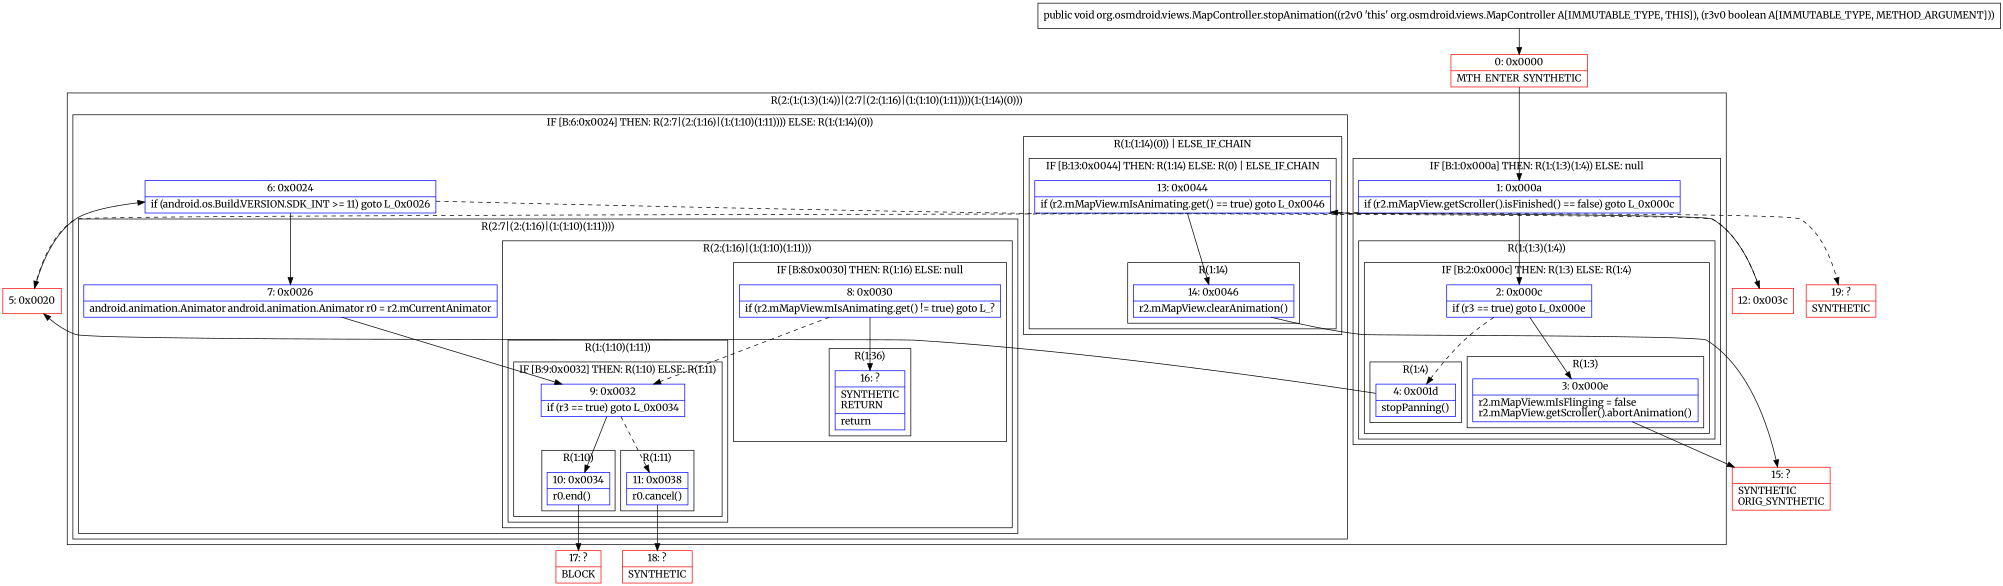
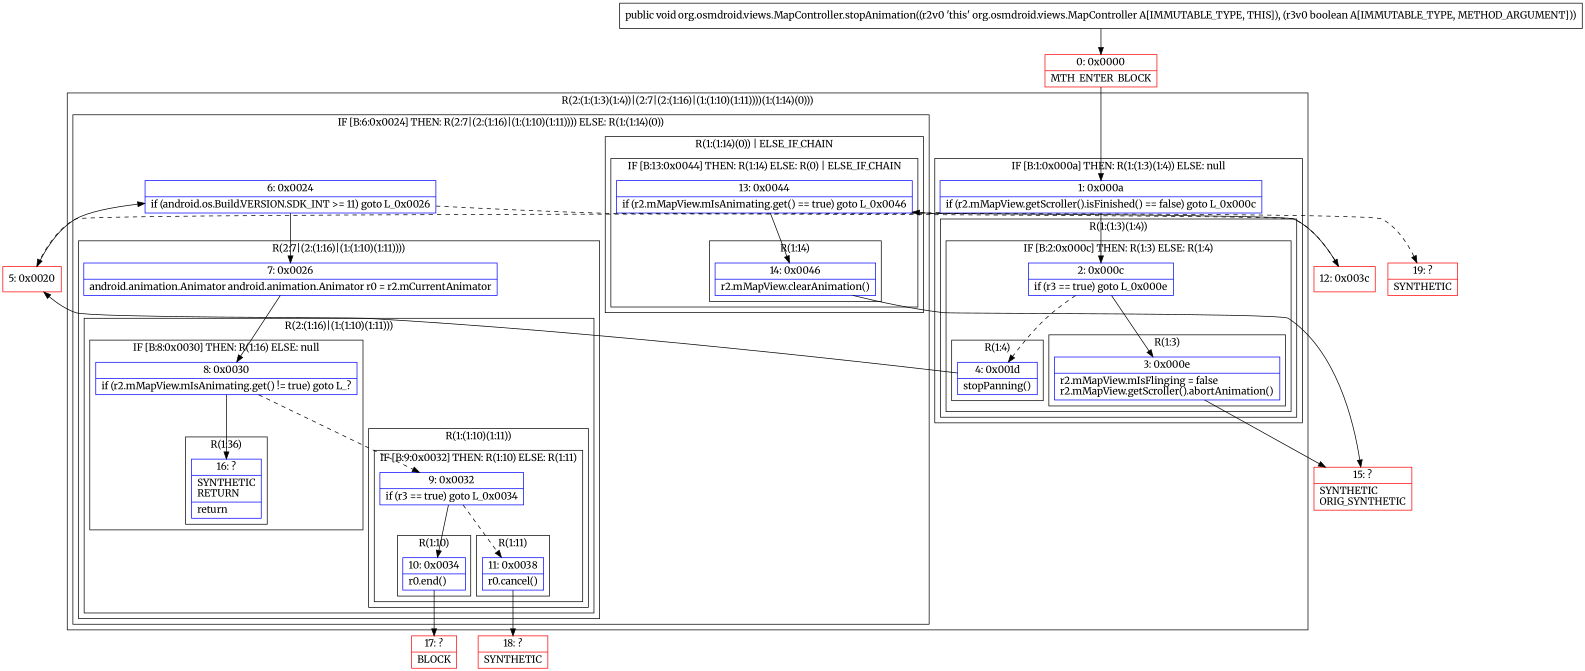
  digraph {
    fontname=Merriweather
    node [color=blue fontname=Merriweather shape=record]
    edge [fontname=Merriweather]
    n1 [label="{3\:\ 0x000e|r2.mMapView.mIsFlinging = false\lr2.mMapView.getScroller().abortAnimation()\l}"]
    n2 [label="{4\:\ 0x001d|stopPanning()\l}"]
    n3 [label="{2\:\ 0x000c|if (r3 == true) goto L_0x000e\l}"]
    n4 [label="{1\:\ 0x000a|if (r2.mMapView.getScroller().isFinished() == false) goto L_0x000c\l}"]
    n5 [label="{16\:\ ?|SYNTHETIC\lRETURN\l|return\l}"]
    n6 [label="{8\:\ 0x0030|if (r2.mMapView.mIsAnimating.get() != true) goto L_?\l}"]
    n7 [label="{10\:\ 0x0034|r0.end()\l}"]
    n8 [label="{11\:\ 0x0038|r0.cancel()\l}"]
    n9 [label="{9\:\ 0x0032|if (r3 == true) goto L_0x0034\l}"]
    n10 [label="{7\:\ 0x0026|android.animation.Animator android.animation.Animator r0 = r2.mCurrentAnimator\l}"]
    n11 [label="{14\:\ 0x0046|r2.mMapView.clearAnimation()\l}"]
    n12 [label="{13\:\ 0x0044|if (r2.mMapView.mIsAnimating.get() == true) goto L_0x0046\l}"]
    n13 [label="{6\:\ 0x0024|if (android.os.Build.VERSION.SDK_INT \>= 11) goto L_0x0026\l}"]
    n14 [color=red label="{15\:\ ?|SYNTHETIC\lORIG_SYNTHETIC\l}"]
    n15 [color=red label="{5\:\ 0x0020}"]
    n16 [color=red label="{17\:\ ?|BLOCK\l}"]
    n17 [color=red label="{18\:\ ?|SYNTHETIC\l}"]
    n18 [color=red label="{19\:\ ?|SYNTHETIC\l}"]
    n19 [color=red label="{12\:\ 0x003c}"]
-   n20 [color=red label="{0\:\ 0x0000|MTH_ENTER_SYNTHETIC\l}"]
+   n20 [color=red label="{0\:\ 0x0000|MTH_ENTER_BLOCK\l}"]
    n21 [label="{public void org.osmdroid.views.MapController.stopAnimation((r2v0 'this' org.osmdroid.views.MapController A[IMMUTABLE_TYPE, THIS]), (r3v0 boolean A[IMMUTABLE_TYPE, METHOD_ARGUMENT])) }" color=""]
    subgraph cluster_1 {
      label="R(2:(1:(1:3)(1:4))|(2:7|(2:(1:16)|(1:(1:10)(1:11))))(1:(1:14)(0)))"
      subgraph cluster_2 {
        label="IF [B:1:0x000a] THEN: R(1:(1:3)(1:4)) ELSE: null"
        n4
        subgraph cluster_3 {
          label="R(1:(1:3)(1:4))"
          subgraph cluster_4 {
            label="IF [B:2:0x000c] THEN: R(1:3) ELSE: R(1:4)"
            n3
            subgraph cluster_5 {
              label="R(1:3)"
              n1
            }
            subgraph cluster_6 {
              label="R(1:4)"
              n2
            }
          }
        }
      }
      subgraph cluster_7 {
        label="IF [B:6:0x0024] THEN: R(2:7|(2:(1:16)|(1:(1:10)(1:11)))) ELSE: R(1:(1:14)(0))"
        n13
        subgraph cluster_8 {
          label="R(2:7|(2:(1:16)|(1:(1:10)(1:11))))"
          n10
          subgraph cluster_9 {
            label="R(2:(1:16)|(1:(1:10)(1:11)))"
            subgraph cluster_10 {
              label="IF [B:8:0x0030] THEN: R(1:16) ELSE: null"
              n6
              subgraph cluster_11 {
                label="R(1:36)"
                n5
              }
            }
            subgraph cluster_12 {
              label="R(1:(1:10)(1:11))"
              subgraph cluster_13 {
                label="IF [B:9:0x0032] THEN: R(1:10) ELSE: R(1:11)"
                n9
                subgraph cluster_14 {
                  label="R(1:10)"
                  n7
                }
                subgraph cluster_15 {
                  label="R(1:11)"
                  n8
                }
              }
            }
          }
        }
        subgraph cluster_16 {
          label="R(1:(1:14)(0)) | ELSE_IF_CHAIN\l"
          subgraph cluster_17 {
            label="IF [B:13:0x0044] THEN: R(1:14) ELSE: R(0) | ELSE_IF_CHAIN\l"
            n12
            subgraph cluster_18 {
              label="R(1:14)"
              n11
            }
            subgraph cluster_19 {
              label="R(0)"
            }
          }
        }
      }
    }
    n1 -> n14
    n2 -> n15
    n3 -> n1
    n3 -> n2 [style=dashed]
    n4 -> n3
    n4 -> n15 [style=dashed]
    n6 -> n5
    n6 -> n9 [style=dashed]
    n7 -> n16
    n8 -> n17
    n9 -> n7
    n9 -> n8 [style=dashed]
-   n10 -> n9
+   n10 -> n6
    n11 -> n14
    n12 -> n11
    n12 -> n18 [style=dashed]
    n13 -> n10
    n13 -> n19 [style=dashed]
    n15 -> n13
    n19 -> n12
    n20 -> n4
    n21 -> n20
  }
